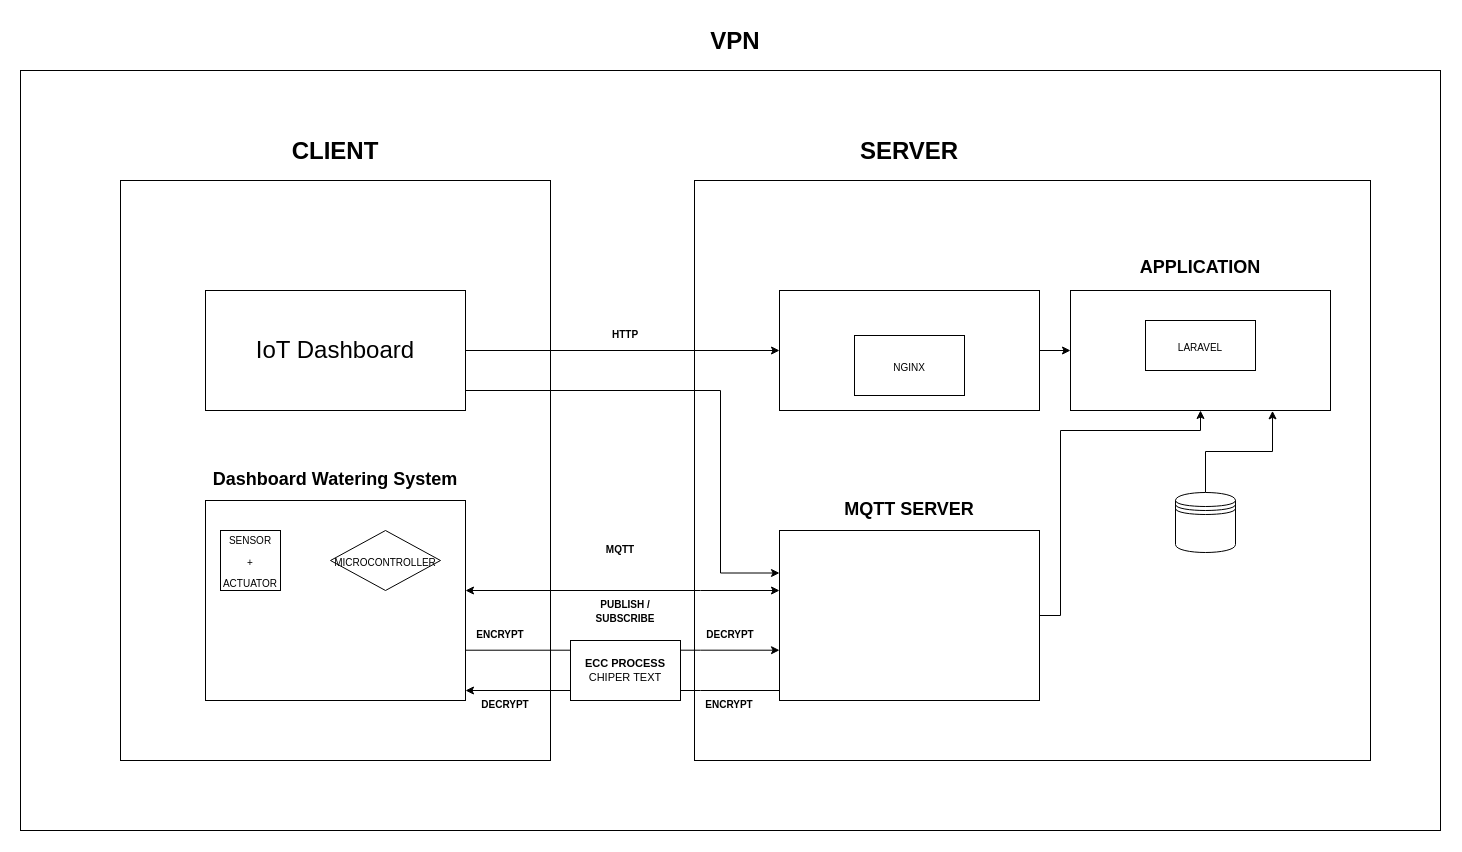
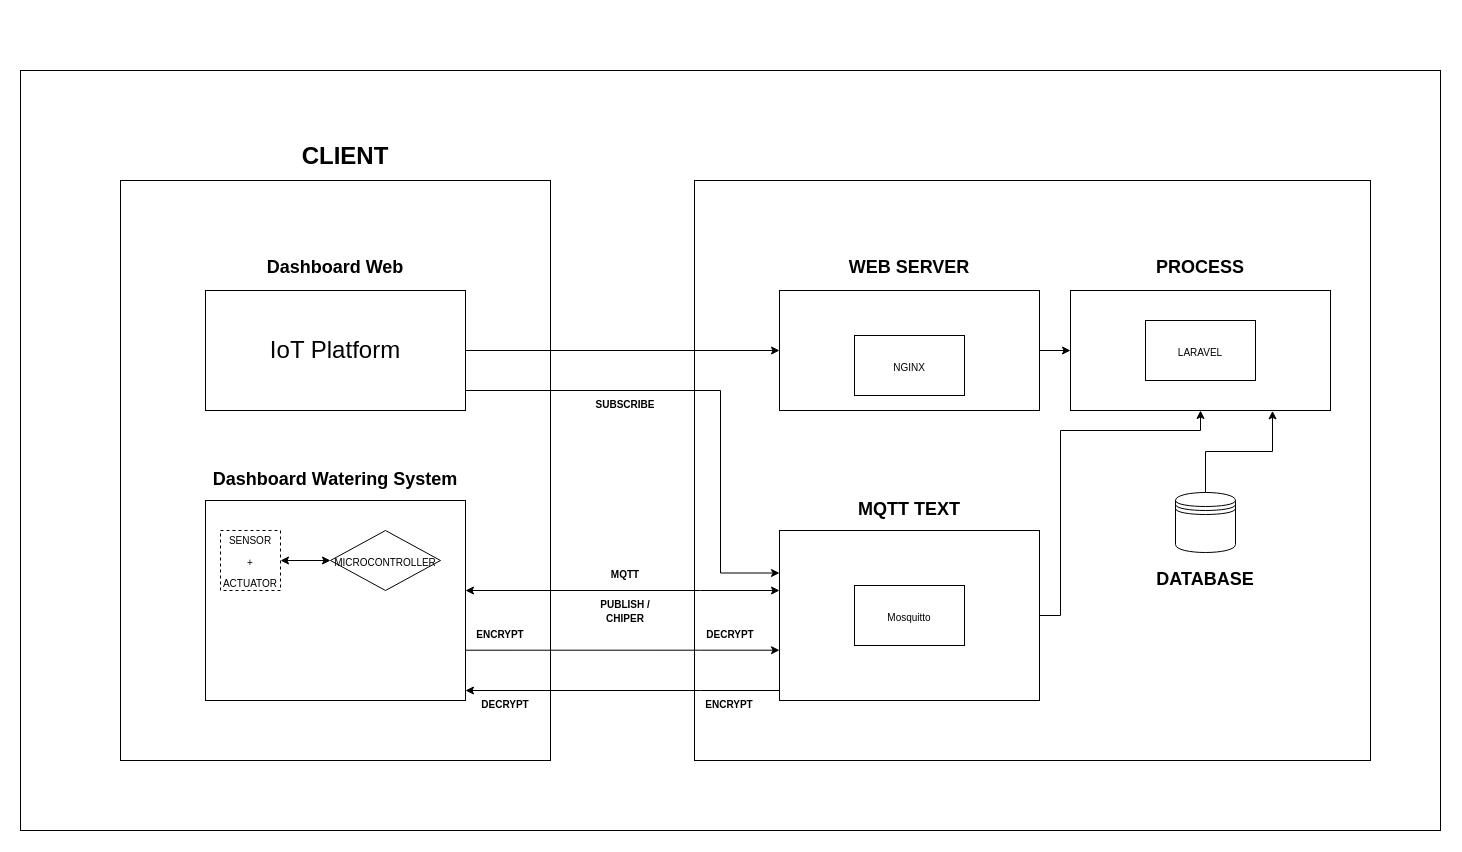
  <mxCell id="0" />
  <mxCell id="1" parent="0" />
  <mxCell id="2" value="" style="rounded=0;whiteSpace=wrap;html=1;fontSize=10;" vertex="1" parent="1"><mxGeometry x="20" y="70" width="1420" height="760" as="geometry" /></mxCell>
  <mxCell id="3" value="" style="rounded=0;whiteSpace=wrap;html=1;" parent="1" vertex="1"><mxGeometry x="120" y="180" width="430" height="580" as="geometry" /></mxCell>
- <mxCell id="4" value="&lt;b&gt;&lt;font style=&quot;font-size: 24px;&quot;&gt;CLIENT&lt;/font&gt;&lt;/b&gt;" style="text;whiteSpace=wrap;html=1;align=center;" vertex="1" parent="1"><mxGeometry x="300" y="130" width="70" height="30" as="geometry" /></mxCell>
+ <mxCell id="4" value="&lt;b&gt;&lt;font style=&quot;font-size: 24px;&quot;&gt;CLIENT&lt;/font&gt;&lt;/b&gt;" style="text;whiteSpace=wrap;html=1;align=center;" vertex="1" parent="1"><mxGeometry x="310" y="135" width="70" height="30" as="geometry" /></mxCell>
  <mxCell id="5" value="" style="rounded=0;whiteSpace=wrap;html=1;" vertex="1" parent="1"><mxGeometry x="694" y="180" width="676" height="580" as="geometry" /></mxCell>
- <mxCell id="6" value="&lt;b&gt;&lt;font style=&quot;font-size: 24px;&quot;&gt;SERVER&lt;/font&gt;&lt;/b&gt;" style="text;whiteSpace=wrap;html=1;align=center;" vertex="1" parent="1"><mxGeometry x="874" y="130" width="70" height="30" as="geometry" /></mxCell>
  <mxCell id="7" style="edgeStyle=orthogonalEdgeStyle;rounded=0;orthogonalLoop=1;jettySize=auto;html=1;entryX=0;entryY=0.5;entryDx=0;entryDy=0;fontSize=10;startArrow=none;startFill=0;" edge="1" parent="1" source="9" target="18"><mxGeometry relative="1" as="geometry" /></mxCell>
  <mxCell id="8" style="edgeStyle=orthogonalEdgeStyle;rounded=0;orthogonalLoop=1;jettySize=auto;html=1;entryX=0;entryY=0.25;entryDx=0;entryDy=0;fontSize=10;startArrow=none;startFill=0;" edge="1" parent="1" source="9" target="21"><mxGeometry relative="1" as="geometry"><Array as="points"><mxPoint x="720" y="390" /><mxPoint x="720" y="573" /><mxPoint x="779" y="573" /></Array></mxGeometry></mxCell>
- <mxCell id="9" value="IoT Dashboard" style="rounded=0;whiteSpace=wrap;html=1;fontSize=24;" vertex="1" parent="1"><mxGeometry x="205" y="290" width="260" height="120" as="geometry" /></mxCell>
+ <mxCell id="9" value="IoT Platform" style="rounded=0;whiteSpace=wrap;html=1;fontSize=24;" vertex="1" parent="1"><mxGeometry x="205" y="290" width="260" height="120" as="geometry" /></mxCell>
+ <mxCell id="10" value="&lt;b style=&quot;&quot;&gt;&lt;font style=&quot;font-size: 18px;&quot;&gt;Dashboard Web&lt;/font&gt;&lt;/b&gt;" style="text;whiteSpace=wrap;html=1;align=center;" vertex="1" parent="1"><mxGeometry x="205" y="250" width="260" height="30" as="geometry" /></mxCell>
  <mxCell id="11" style="edgeStyle=orthogonalEdgeStyle;rounded=0;orthogonalLoop=1;jettySize=auto;html=1;fontSize=10;startArrow=classic;startFill=1;" edge="1" parent="1" source="12" target="21"><mxGeometry relative="1" as="geometry"><Array as="points"><mxPoint x="700" y="590" /><mxPoint x="700" y="590" /></Array></mxGeometry></mxCell>
  <mxCell id="12" value="" style="rounded=0;whiteSpace=wrap;html=1;fontSize=24;" vertex="1" parent="1"><mxGeometry x="205" y="500" width="260" height="200" as="geometry" /></mxCell>
  <mxCell id="13" value="&lt;b style=&quot;&quot;&gt;&lt;font style=&quot;font-size: 18px;&quot;&gt;Dashboard Watering System&lt;/font&gt;&lt;/b&gt;" style="text;whiteSpace=wrap;html=1;align=center;" vertex="1" parent="1"><mxGeometry x="205" y="462" width="260" height="30" as="geometry" /></mxCell>
- <mxCell id="14" value="&lt;font style=&quot;font-size: 10px;&quot;&gt;SENSOR&lt;br&gt;+ ACTUATOR&lt;/font&gt;" style="rounded=0;whiteSpace=wrap;html=1;fontSize=18;" vertex="1" parent="1"><mxGeometry x="220" y="530" width="60" height="60" as="geometry" /></mxCell>
+ <mxCell id="14" value="&lt;font style=&quot;font-size: 10px;&quot;&gt;SENSOR&lt;br&gt;+ ACTUATOR&lt;/font&gt;" style="rounded=0;whiteSpace=wrap;html=1;fontSize=18;dashed=1;" vertex="1" parent="1"><mxGeometry x="220" y="530" width="60" height="60" as="geometry" /></mxCell>
+ <mxCell id="15" style="edgeStyle=orthogonalEdgeStyle;rounded=0;orthogonalLoop=1;jettySize=auto;html=1;entryX=1;entryY=0.5;entryDx=0;entryDy=0;fontSize=10;startArrow=classic;startFill=1;" edge="1" parent="1" source="16" target="14"><mxGeometry relative="1" as="geometry" /></mxCell>
  <mxCell id="16" value="&lt;span style=&quot;font-size: 10px;&quot;&gt;MICROCONTROLLER&lt;/span&gt;" style="rhombus;whiteSpace=wrap;html=1;fontSize=18;" vertex="1" parent="1"><mxGeometry x="330" y="530" width="110" height="60" as="geometry" /></mxCell>
  <mxCell id="17" style="edgeStyle=orthogonalEdgeStyle;rounded=0;orthogonalLoop=1;jettySize=auto;html=1;entryX=0;entryY=0.5;entryDx=0;entryDy=0;fontSize=11;startArrow=none;startFill=0;endArrow=classic;endFill=1;" edge="1" parent="1" source="18" target="40"><mxGeometry relative="1" as="geometry" /></mxCell>
  <mxCell id="18" value="" style="rounded=0;whiteSpace=wrap;html=1;fontSize=24;" vertex="1" parent="1"><mxGeometry x="779" y="290" width="260" height="120" as="geometry" /></mxCell>
+ <mxCell id="19" value="&lt;b style=&quot;&quot;&gt;&lt;font style=&quot;font-size: 18px;&quot;&gt;WEB SERVER&lt;/font&gt;&lt;/b&gt;" style="text;whiteSpace=wrap;html=1;align=center;" vertex="1" parent="1"><mxGeometry x="779" y="250" width="260" height="30" as="geometry" /></mxCell>
  <mxCell id="20" style="edgeStyle=orthogonalEdgeStyle;rounded=0;orthogonalLoop=1;jettySize=auto;html=1;entryX=0.5;entryY=1;entryDx=0;entryDy=0;fontSize=11;startArrow=none;startFill=0;endArrow=classic;endFill=1;" edge="1" parent="1" source="21" target="40"><mxGeometry relative="1" as="geometry"><Array as="points"><mxPoint x="1060" y="615" /><mxPoint x="1060" y="430" /><mxPoint x="1200" y="430" /></Array></mxGeometry></mxCell>
  <mxCell id="21" value="" style="rounded=0;whiteSpace=wrap;html=1;fontSize=24;" vertex="1" parent="1"><mxGeometry x="779" y="530" width="260" height="170" as="geometry" /></mxCell>
- <mxCell id="22" value="&lt;b style=&quot;&quot;&gt;&lt;font style=&quot;font-size: 18px;&quot;&gt;MQTT SERVER&lt;/font&gt;&lt;/b&gt;" style="text;whiteSpace=wrap;html=1;align=center;" vertex="1" parent="1"><mxGeometry x="779" y="492" width="260" height="30" as="geometry" /></mxCell>
- <mxCell id="23" value="&lt;b&gt;&lt;font style=&quot;font-size: 24px;&quot;&gt;VPN&lt;/font&gt;&lt;/b&gt;" style="text;whiteSpace=wrap;html=1;align=center;" vertex="1" parent="1"><mxGeometry x="700" y="20" width="70" height="30" as="geometry" /></mxCell>
- <mxCell id="24" value="&lt;b&gt;&lt;font style=&quot;font-size: 10px;&quot;&gt;HTTP&lt;/font&gt;&lt;/b&gt;" style="text;whiteSpace=wrap;html=1;align=center;" vertex="1" parent="1"><mxGeometry x="590" y="320" width="70" height="30" as="geometry" /></mxCell>
+ <mxCell id="22" value="&lt;b style=&quot;&quot;&gt;&lt;font style=&quot;font-size: 18px;&quot;&gt;MQTT TEXT&lt;/font&gt;&lt;/b&gt;" style="text;whiteSpace=wrap;html=1;align=center;" vertex="1" parent="1"><mxGeometry x="779" y="492" width="260" height="30" as="geometry" /></mxCell>
+ <mxCell id="25" value="&lt;b style=&quot;border-color: var(--border-color);&quot;&gt;&lt;font style=&quot;border-color: var(--border-color); font-size: 10px;&quot;&gt;SUBSCRIBE&lt;/font&gt;&lt;/b&gt;" style="text;whiteSpace=wrap;html=1;align=center;" vertex="1" parent="1"><mxGeometry x="590" y="390" width="70" height="30" as="geometry" /></mxCell>
  <mxCell id="26" value="&lt;span style=&quot;font-size: 10px;&quot;&gt;NGINX&lt;/span&gt;" style="rounded=0;whiteSpace=wrap;html=1;fontSize=18;" vertex="1" parent="1"><mxGeometry x="854" y="335" width="110" height="60" as="geometry" /></mxCell>
+ <mxCell id="27" value="&lt;span style=&quot;font-size: 10px;&quot;&gt;Mosquitto&lt;/span&gt;" style="rounded=0;whiteSpace=wrap;html=1;fontSize=18;" vertex="1" parent="1"><mxGeometry x="854" y="585" width="110" height="60" as="geometry" /></mxCell>
  <mxCell id="28" style="edgeStyle=orthogonalEdgeStyle;rounded=0;orthogonalLoop=1;jettySize=auto;html=1;entryX=0.777;entryY=1.003;entryDx=0;entryDy=0;entryPerimeter=0;fontSize=11;startArrow=none;startFill=0;endArrow=classic;endFill=1;" edge="1" parent="1" source="29" target="40"><mxGeometry relative="1" as="geometry" /></mxCell>
  <mxCell id="29" value="" style="shape=datastore;whiteSpace=wrap;html=1;fontSize=11;" vertex="1" parent="1"><mxGeometry x="1175" y="492" width="60" height="60" as="geometry" /></mxCell>
- <mxCell id="31" value="&lt;b style=&quot;border-color: var(--border-color);&quot;&gt;&lt;font style=&quot;border-color: var(--border-color); font-size: 10px;&quot;&gt;PUBLISH / SUBSCRIBE&lt;/font&gt;&lt;/b&gt;" style="text;whiteSpace=wrap;html=1;align=center;" vertex="1" parent="1"><mxGeometry x="590" y="590" width="70" height="30" as="geometry" /></mxCell>
- <mxCell id="32" value="&lt;b&gt;&lt;font style=&quot;font-size: 10px;&quot;&gt;MQTT&lt;/font&gt;&lt;/b&gt;" style="text;whiteSpace=wrap;html=1;align=center;" vertex="1" parent="1"><mxGeometry x="585" y="535" width="70" height="30" as="geometry" /></mxCell>
+ <mxCell id="30" value="&lt;b style=&quot;&quot;&gt;&lt;font style=&quot;font-size: 18px;&quot;&gt;DATABASE&lt;/font&gt;&lt;/b&gt;" style="text;whiteSpace=wrap;html=1;align=center;" vertex="1" parent="1"><mxGeometry x="1145" y="562" width="120" height="30" as="geometry" /></mxCell>
+ <mxCell id="31" value="&lt;b style=&quot;border-color: var(--border-color);&quot;&gt;&lt;font style=&quot;border-color: var(--border-color); font-size: 10px;&quot;&gt;PUBLISH / CHIPER&lt;/font&gt;&lt;/b&gt;" style="text;whiteSpace=wrap;html=1;align=center;" vertex="1" parent="1"><mxGeometry x="590" y="590" width="70" height="30" as="geometry" /></mxCell>
+ <mxCell id="32" value="&lt;b&gt;&lt;font style=&quot;font-size: 10px;&quot;&gt;MQTT&lt;/font&gt;&lt;/b&gt;" style="text;whiteSpace=wrap;html=1;align=center;" vertex="1" parent="1"><mxGeometry x="590" y="560" width="70" height="30" as="geometry" /></mxCell>
  <mxCell id="33" value="&lt;b&gt;&lt;font style=&quot;font-size: 10px;&quot;&gt;ENCRYPT&lt;/font&gt;&lt;/b&gt;" style="text;whiteSpace=wrap;html=1;align=center;" vertex="1" parent="1"><mxGeometry x="465" y="620" width="70" height="30" as="geometry" /></mxCell>
  <mxCell id="34" value="&lt;b style=&quot;border-color: var(--border-color); font-size: 10px;&quot;&gt;DECRYPT&lt;/b&gt;" style="text;whiteSpace=wrap;html=1;align=center;" vertex="1" parent="1"><mxGeometry x="695" y="620" width="70" height="30" as="geometry" /></mxCell>
  <mxCell id="35" value="&lt;b style=&quot;border-color: var(--border-color); font-size: 10px;&quot;&gt;DECRYPT&lt;/b&gt;" style="text;whiteSpace=wrap;html=1;align=center;" vertex="1" parent="1"><mxGeometry x="470" y="690" width="70" height="30" as="geometry" /></mxCell>
  <mxCell id="36" value="&lt;b&gt;&lt;font style=&quot;font-size: 10px;&quot;&gt;ENCRYPT&lt;/font&gt;&lt;/b&gt;" style="text;whiteSpace=wrap;html=1;align=center;" vertex="1" parent="1"><mxGeometry x="694" y="690" width="70" height="30" as="geometry" /></mxCell>
  <mxCell id="37" style="edgeStyle=orthogonalEdgeStyle;rounded=0;orthogonalLoop=1;jettySize=auto;html=1;fontSize=10;startArrow=none;startFill=0;" edge="1" parent="1"><mxGeometry relative="1" as="geometry"><mxPoint x="465" y="649.71" as="sourcePoint" /><mxPoint x="779" y="649.71" as="targetPoint" /><Array as="points"><mxPoint x="700" y="649.71" /><mxPoint x="700" y="649.71" /></Array></mxGeometry></mxCell>
  <mxCell id="38" style="edgeStyle=orthogonalEdgeStyle;rounded=0;orthogonalLoop=1;jettySize=auto;html=1;fontSize=10;startArrow=classic;startFill=1;endArrow=none;endFill=0;" edge="1" parent="1"><mxGeometry relative="1" as="geometry"><mxPoint x="465" y="690" as="sourcePoint" /><mxPoint x="779" y="690" as="targetPoint" /><Array as="points"><mxPoint x="700" y="690" /><mxPoint x="700" y="690" /></Array></mxGeometry></mxCell>
- <mxCell id="39" value="&lt;b&gt;ECC PROCESS&lt;/b&gt;&lt;br&gt;CHIPER TEXT" style="rounded=0;whiteSpace=wrap;html=1;fontSize=11;" vertex="1" parent="1"><mxGeometry x="570" y="640" width="110" height="60" as="geometry" /></mxCell>
  <mxCell id="40" value="" style="rounded=0;whiteSpace=wrap;html=1;fontSize=24;" vertex="1" parent="1"><mxGeometry x="1070" y="290" width="260" height="120" as="geometry" /></mxCell>
- <mxCell id="41" value="&lt;b style=&quot;&quot;&gt;&lt;font style=&quot;font-size: 18px;&quot;&gt;APPLICATION&lt;/font&gt;&lt;/b&gt;" style="text;whiteSpace=wrap;html=1;align=center;" vertex="1" parent="1"><mxGeometry x="1070" y="250" width="260" height="30" as="geometry" /></mxCell>
- <mxCell id="42" value="&lt;span style=&quot;font-size: 10px;&quot;&gt;LARAVEL&lt;/span&gt;" style="rounded=0;whiteSpace=wrap;html=1;fontSize=18;" vertex="1" parent="1"><mxGeometry x="1145" y="320" width="110" height="50" as="geometry" /></mxCell>
+ <mxCell id="41" value="&lt;b style=&quot;&quot;&gt;&lt;font style=&quot;font-size: 18px;&quot;&gt;PROCESS&lt;/font&gt;&lt;/b&gt;" style="text;whiteSpace=wrap;html=1;align=center;" vertex="1" parent="1"><mxGeometry x="1070" y="250" width="260" height="30" as="geometry" /></mxCell>
+ <mxCell id="42" value="&lt;span style=&quot;font-size: 10px;&quot;&gt;LARAVEL&lt;/span&gt;" style="rounded=0;whiteSpace=wrap;html=1;fontSize=18;" vertex="1" parent="1"><mxGeometry x="1145" y="320" width="110" height="60" as="geometry" /></mxCell>
